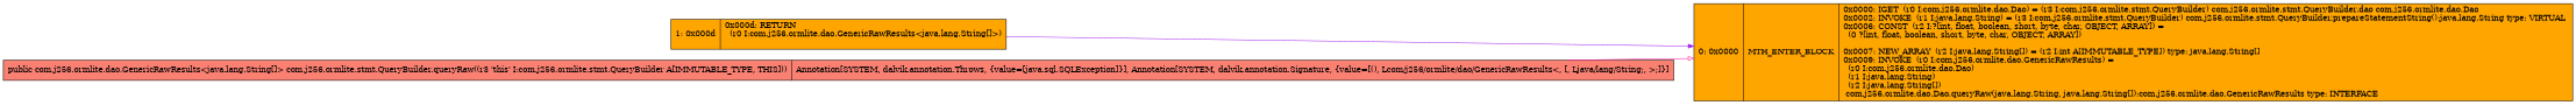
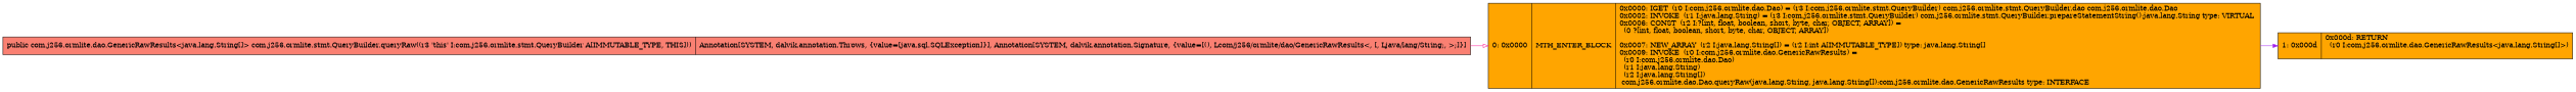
  digraph {
    rankdir=LR
    node [shape=record style=filled fillcolor=orange]
    n1 [label="{0\:\ 0x0000|MTH_ENTER_BLOCK\l|0x0000: IGET  (r0 I:com.j256.ormlite.dao.Dao) = (r3 I:com.j256.ormlite.stmt.QueryBuilder) com.j256.ormlite.stmt.QueryBuilder.dao com.j256.ormlite.dao.Dao \l0x0002: INVOKE  (r1 I:java.lang.String) = (r3 I:com.j256.ormlite.stmt.QueryBuilder) com.j256.ormlite.stmt.QueryBuilder.prepareStatementString():java.lang.String type: VIRTUAL \l0x0006: CONST  (r2 I:?[int, float, boolean, short, byte, char, OBJECT, ARRAY]) = \l  (0 ?[int, float, boolean, short, byte, char, OBJECT, ARRAY])\l \l0x0007: NEW_ARRAY  (r2 I:java.lang.String[]) = (r2 I:int A[IMMUTABLE_TYPE]) type: java.lang.String[] \l0x0009: INVOKE  (r0 I:com.j256.ormlite.dao.GenericRawResults) = \l  (r0 I:com.j256.ormlite.dao.Dao)\l  (r1 I:java.lang.String)\l  (r2 I:java.lang.String[])\l com.j256.ormlite.dao.Dao.queryRaw(java.lang.String, java.lang.String[]):com.j256.ormlite.dao.GenericRawResults type: INTERFACE \l}"]
    n2 [label="{1\:\ 0x000d|0x000d: RETURN  \l  (r0 I:com.j256.ormlite.dao.GenericRawResults\<java.lang.String[]\>)\l \l}"]
    n3 [label="{public com.j256.ormlite.dao.GenericRawResults\<java.lang.String[]\> com.j256.ormlite.stmt.QueryBuilder.queryRaw((r3 'this' I:com.j256.ormlite.stmt.QueryBuilder A[IMMUTABLE_TYPE, THIS]))  | Annotation[SYSTEM, dalvik.annotation.Throws, \{value=[java.sql.SQLException]\}], Annotation[SYSTEM, dalvik.annotation.Signature, \{value=[(), Lcom\/j256\/ormlite\/dao\/GenericRawResults\<, [, Ljava\/lang\/String;, \>;]\}]\l}" fillcolor=salmon]
-   n2 -> n1 [color=purple arrowhead=normal]
+   n1 -> n2 [color=purple arrowhead=normal]
    n3 -> n1 [color=deeppink arrowhead=onormal]
  }
